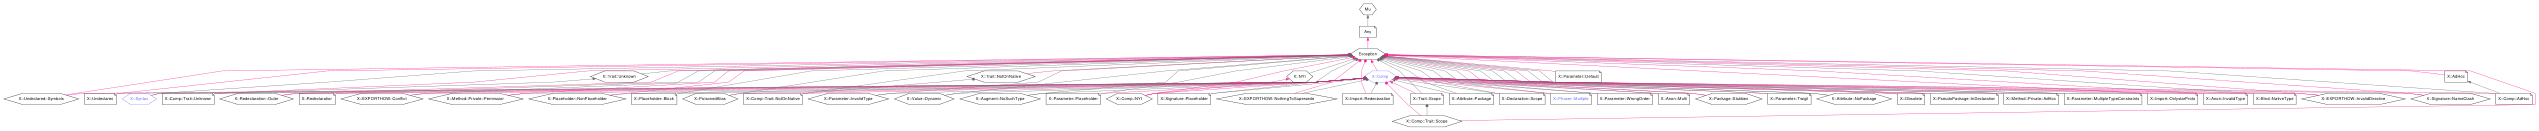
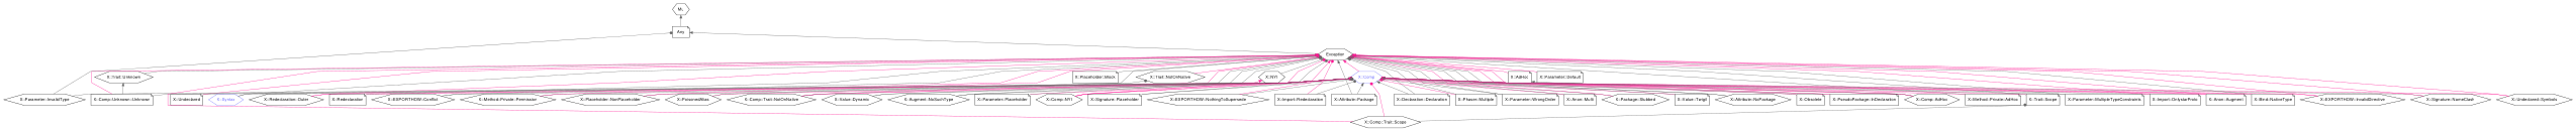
  digraph {
    bgcolor="#FFFFFF"
    rankdir=BT
    splines=polyline
    node [color="#000000" fontcolor="#000000" fontname=FreeSans shape=note]
    edge [arrowhead=normal color=gray40]
    "X::Comp" [color="#6666FF" fontcolor="#6666FF" shape=hexagon]
    Exception [shape=hexagon]
    Any
    Mu [shape=hexagon]
    "X::Undeclared::Symbols" [shape=hexagon]
    "X::Undeclared"
    "X::Syntax" [color="#6666FF" fontcolor="#6666FF" shape=hexagon]
    "X::Redeclaration::Outer" [shape=hexagon]
    "X::Redeclaration"
    "X::EXPORTHOW::Conflict" [shape=hexagon]
    "X::Method::Private::Permission" [shape=hexagon]
    "X::Trait::Unknown" [shape=hexagon]
-   "X::Comp::Trait::Unknown"
+   "X::Comp::Trait::Unknown" [label="X::Comp::Unknown::Unknown"]
    "X::Placeholder::NonPlaceholder" [shape=hexagon]
    "X::Placeholder::Block"
    "X::PoisonedAlias" [shape=hexagon]
    "X::Trait::NotOnNative" [shape=hexagon]
-   "X::Comp::Trait::NotOnNative"
+   "X::Comp::Trait::NotOnNative" [shape=hexagon]
    "X::Parameter::InvalidType" [shape=hexagon]
    "X::Value::Dynamic" [shape=hexagon]
    "X::Augment::NoSuchType" [shape=hexagon]
    "X::Parameter::Placeholder"
    "X::NYI" [shape=hexagon]
    "X::Comp::NYI" [shape=hexagon]
    "X::Signature::Placeholder"
    "X::EXPORTHOW::NothingToSupersede" [shape=hexagon]
    "X::Import::Redeclaration"
    "X::Attribute::Package"
-   "X::Declaration::Scope"
-   "X::Phaser::Multiple" [fontcolor="#6666FF"]
+   "X::Declaration::Scope" [label="X::Declaration::Declaration"]
+   "X::Phaser::Multiple"
    "X::Parameter::WrongOrder"
    "X::Anon::Multi"
    "X::Package::Stubbed" [shape=hexagon]
-   "X::Parameter::Twigil"
+   "X::Parameter::Twigil" [label="X::Value::Twigil"]
    "X::AdHoc"
-   "X::Comp::AdHoc"
+   "X::Comp::AdHoc" [shape=hexagon]
    "X::Attribute::NoPackage" [shape=hexagon]
    "X::Obsolete"
    "X::PseudoPackage::InDeclaration"
    n40 [label="X::Method::Private::AdHoc"]
    "X::Parameter::Default"
    "X::Trait::Scope"
    "X::Comp::Trait::Scope" [shape=hexagon]
    "X::Parameter::MultipleTypeConstraints"
    "X::Import::OnlystarProto"
-   "X::Anon::Augment" [label="X::Anon::InvalidType"]
+   "X::Anon::Augment"
    "X::Bind::NativeType"
    "X::EXPORTHOW::InvalidDirective" [shape=hexagon]
    "X::Signature::NameClash" [shape=hexagon]
    "X::Comp" -> Exception [color=deeppink]
-   Exception -> Any [color=deeppink]
+   Exception -> Any
    Any -> Mu
    "X::Undeclared::Symbols" -> "X::Comp" [color=deeppink]
    "X::Undeclared::Symbols" -> Exception [arrowhead=dot color=deeppink]
    "X::Undeclared" -> "X::Comp"
    "X::Undeclared" -> Exception [arrowhead=dot color=deeppink]
    "X::Syntax" -> "X::Comp"
    "X::Syntax" -> Exception
    "X::Redeclaration::Outer" -> "X::Comp" [color=deeppink]
    "X::Redeclaration::Outer" -> Exception [color=deeppink]
    "X::Redeclaration" -> "X::Comp" [color=deeppink]
    "X::Redeclaration" -> Exception [arrowhead=dot]
-   "X::EXPORTHOW::Conflict" -> "X::Comp" [color=deeppink]
+   "X::EXPORTHOW::Conflict" -> "X::Comp"
    "X::EXPORTHOW::Conflict" -> Exception [arrowhead=dot]
    "X::Method::Private::Permission" -> "X::Comp"
    "X::Method::Private::Permission" -> Exception [arrowhead=dot color=deeppink]
    "X::Trait::Unknown" -> Exception
    "X::Comp::Trait::Unknown" -> "X::Comp" [arrowhead=dot]
    "X::Comp::Trait::Unknown" -> Exception [color=deeppink]
    "X::Comp::Trait::Unknown" -> "X::Trait::Unknown"
    "X::Placeholder::NonPlaceholder" -> "X::Comp" [arrowhead=dot]
    "X::Placeholder::NonPlaceholder" -> Exception [color=deeppink]
-   "X::Placeholder::Block" -> "X::Comp" [arrowhead=dot]
    "X::Placeholder::Block" -> Exception [arrowhead=dot]
    "X::PoisonedAlias" -> "X::Comp" [arrowhead=dot color=deeppink]
    "X::PoisonedAlias" -> Exception
    "X::Trait::NotOnNative" -> Exception [color=deeppink]
    "X::Comp::Trait::NotOnNative" -> "X::Comp" [arrowhead=dot color=deeppink]
-   "X::Comp::Trait::NotOnNative" -> Exception [arrowhead=dot]
+   "X::Comp::Trait::NotOnNative" -> Exception [arrowhead=dot color=deeppink]
    "X::Comp::Trait::NotOnNative" -> "X::Trait::NotOnNative" [arrowhead=dot]
    "X::Parameter::InvalidType" -> "X::Comp"
-   "X::Parameter::InvalidType" -> Exception [arrowhead=dot]
+   "X::Parameter::InvalidType" -> Any [arrowhead=dot]
    "X::Value::Dynamic" -> "X::Comp" [arrowhead=dot]
    "X::Value::Dynamic" -> Exception [arrowhead=dot]
    "X::Augment::NoSuchType" -> "X::Comp" [arrowhead=dot]
    "X::Augment::NoSuchType" -> Exception [arrowhead=dot]
    "X::Parameter::Placeholder" -> "X::Comp" [arrowhead=dot color=deeppink]
    "X::Parameter::Placeholder" -> Exception
    "X::NYI" -> Exception
    "X::Comp::NYI" -> "X::Comp" [color=deeppink]
    "X::Comp::NYI" -> Exception [arrowhead=dot color=deeppink]
    "X::Comp::NYI" -> "X::NYI" [color=deeppink]
    "X::Signature::Placeholder" -> "X::Comp" [arrowhead=dot]
    "X::Signature::Placeholder" -> Exception [arrowhead=dot]
    "X::EXPORTHOW::NothingToSupersede" -> "X::Comp" [arrowhead=dot]
-   "X::EXPORTHOW::NothingToSupersede" -> Exception [arrowhead=dot color=deeppink]
+   "X::EXPORTHOW::NothingToSupersede" -> Exception [color=deeppink]
    "X::Import::Redeclaration" -> "X::Comp" [arrowhead=dot]
    "X::Import::Redeclaration" -> Exception [arrowhead=dot color=deeppink]
    "X::Attribute::Package" -> "X::Comp"
    "X::Attribute::Package" -> Exception
    "X::Declaration::Scope" -> "X::Comp"
    "X::Declaration::Scope" -> Exception
    "X::Phaser::Multiple" -> "X::Comp" [color=deeppink]
    "X::Phaser::Multiple" -> Exception
    "X::Parameter::WrongOrder" -> "X::Comp"
    "X::Parameter::WrongOrder" -> Exception [arrowhead=dot]
    "X::Anon::Multi" -> "X::Comp" [color=deeppink]
    "X::Anon::Multi" -> Exception [arrowhead=dot]
    "X::Package::Stubbed" -> "X::Comp"
    "X::Package::Stubbed" -> Exception [color=deeppink]
    "X::Parameter::Twigil" -> "X::Comp" [arrowhead=dot color=deeppink]
    "X::Parameter::Twigil" -> Exception
    "X::AdHoc" -> Exception [color=deeppink]
    "X::Comp::AdHoc" -> "X::Comp" [color=deeppink]
-   "X::Comp::AdHoc" -> Exception
+   "X::Comp::AdHoc" -> Exception [color=deeppink]
    "X::Comp::AdHoc" -> "X::AdHoc"
    "X::Attribute::NoPackage" -> "X::Comp"
    "X::Attribute::NoPackage" -> Exception [arrowhead=dot]
    "X::Obsolete" -> "X::Comp" [color=deeppink]
    "X::Obsolete" -> Exception
    "X::PseudoPackage::InDeclaration" -> "X::Comp"
    "X::PseudoPackage::InDeclaration" -> Exception [color=deeppink]
    n40 -> "X::Comp" [arrowhead=dot color=deeppink]
    n40 -> Exception [arrowhead=dot]
    "X::Parameter::Default" -> Exception [color=deeppink]
    "X::Trait::Scope" -> "X::Comp" [color=deeppink]
    "X::Trait::Scope" -> Exception [arrowhead=dot]
    "X::Comp::Trait::Scope" -> "X::Comp" [arrowhead=dot color=deeppink]
    "X::Comp::Trait::Scope" -> Exception [arrowhead=dot color=deeppink]
    "X::Comp::Trait::Scope" -> "X::Trait::Scope" [arrowhead=dot]
    "X::Parameter::MultipleTypeConstraints" -> "X::Comp"
    "X::Parameter::MultipleTypeConstraints" -> Exception
    "X::Import::OnlystarProto" -> "X::Comp"
    "X::Import::OnlystarProto" -> Exception [color=deeppink]
    "X::Anon::Augment" -> "X::Comp" [arrowhead=dot color=deeppink]
    "X::Anon::Augment" -> Exception [color=deeppink]
    "X::Bind::NativeType" -> "X::Comp" [color=deeppink]
    "X::Bind::NativeType" -> Exception
    "X::EXPORTHOW::InvalidDirective" -> "X::Comp" [color=deeppink]
    "X::EXPORTHOW::InvalidDirective" -> Exception [color=deeppink]
    "X::Signature::NameClash" -> "X::Comp"
    "X::Signature::NameClash" -> Exception [color=deeppink]
  }
